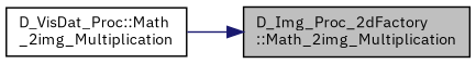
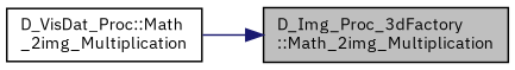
  digraph {
    rankdir=RL
    fontname="IBM Plex Sans"
    node [color=black fontname="IBM Plex Sans" fontsize=10 shape=record style=filled]
-   n1 [fillcolor=grey75 fontcolor=black height=0.2 label="D_Img_Proc_2dFactory\l::Math_2img_Multiplication" width=0.4]
+   n1 [fillcolor=grey75 fontcolor=black height=0.2 label="D_Img_Proc_3dFactory\l::Math_2img_Multiplication" width=0.4]
    n2 [fillcolor=white height=0.2 label="D_VisDat_Proc::Math\l_2img_Multiplication" width=0.4]
    n1 -> n2 [color=midnightblue dir=back fontname="IBM Plex Sans" fontsize=10 labelfontname=Helvetica labelfontsize=10 style=solid]
  }
